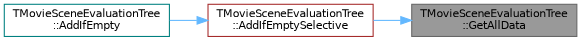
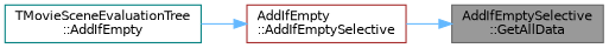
  digraph {
    rankdir=RL
    node [fillcolor=white fontname=Helvetica fontsize=10 shape=box style=filled]
    edge [color=steelblue1 dir=back fontname=Helvetica fontsize=10 labelfontname=Helvetica labelfontsize=10 style=solid]
-   n1 [color=gray40 fillcolor=grey60 fontcolor=black height=0.2 label="TMovieSceneEvaluationTree\l::GetAllData" width=0.4]
-   n2 [color=brown height=0.2 label="TMovieSceneEvaluationTree\l::AddIfEmptySelective" width=0.4]
+   n1 [color=gray40 fillcolor=grey60 fontcolor=black height=0.2 label="AddIfEmptySelective\l::GetAllData" width=0.4]
+   n2 [color=brown height=0.2 label="AddIfEmpty\l::AddIfEmptySelective" width=0.4]
    n3 [color=teal height=0.2 label="TMovieSceneEvaluationTree\l::AddIfEmpty" width=0.4]
    n1 -> n2
    n2 -> n3
  }
